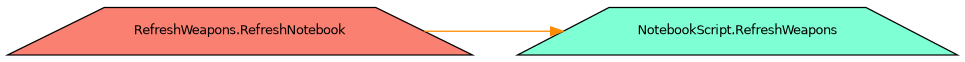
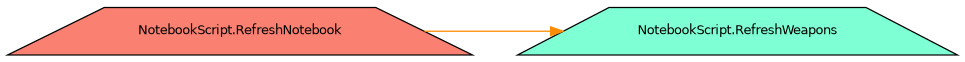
  digraph {
    rankdir=RL
    node [color=black fontname=Helvetica fontsize=10 shape=trapezium style=filled]
    n1 [fillcolor=aquamarine fontcolor=black height=0.2 label="NotebookScript.RefreshWeapons" width=0.4]
-   n2 [fillcolor=salmon height=0.2 label="RefreshWeapons.RefreshNotebook" width=0.4]
+   n2 [fillcolor=salmon height=0.2 label="NotebookScript.RefreshNotebook" width=0.4]
    n1 -> n2 [color=darkorange dir=back fontname=Helvetica fontsize=10 labelfontname=Helvetica labelfontsize=10 style=solid]
  }
